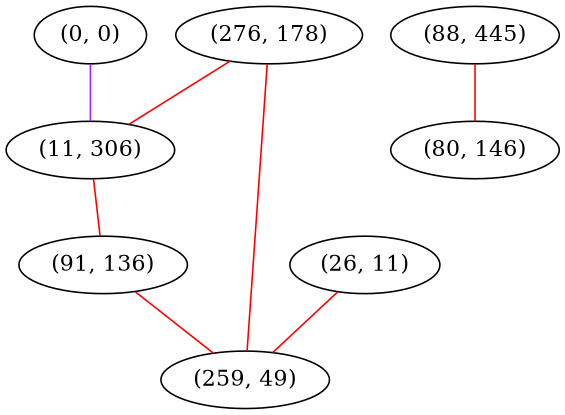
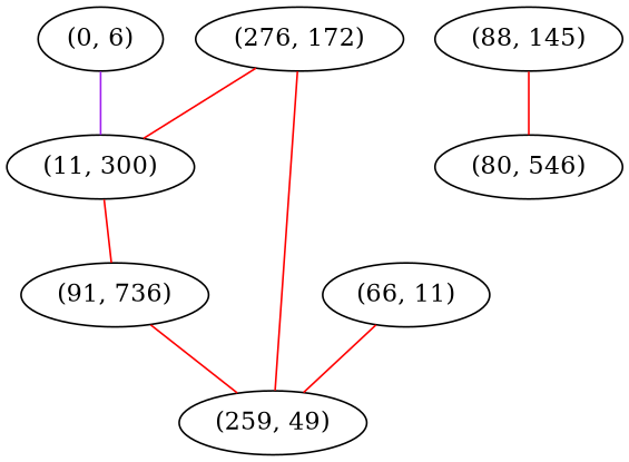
  graph {
    edge [color=red weight=1]
-   "(276, 172)" [label="(276, 178)"]
-   "(11, 300)" [label="(11, 306)"]
+   "(276, 172)"
+   "(11, 300)"
    "(259, 49)"
-   "(88, 145)" [label="(88, 445)"]
-   "(80, 146)"
-   "(91, 136)"
-   "(0, 0)"
-   "(26, 11)"
+   "(88, 145)"
+   "(80, 146)" [label="(80, 546)"]
+   "(91, 136)" [label="(91, 736)"]
+   "(0, 0)" [label="(0, 6)"]
+   "(26, 11)" [label="(66, 11)"]
    "(276, 172)" -- "(11, 300)"
    "(276, 172)" -- "(259, 49)"
    "(11, 300)" -- "(91, 136)"
    "(88, 145)" -- "(80, 146)"
    "(91, 136)" -- "(259, 49)"
    "(0, 0)" -- "(11, 300)" [color=purple weight=4]
    "(26, 11)" -- "(259, 49)"
  }
